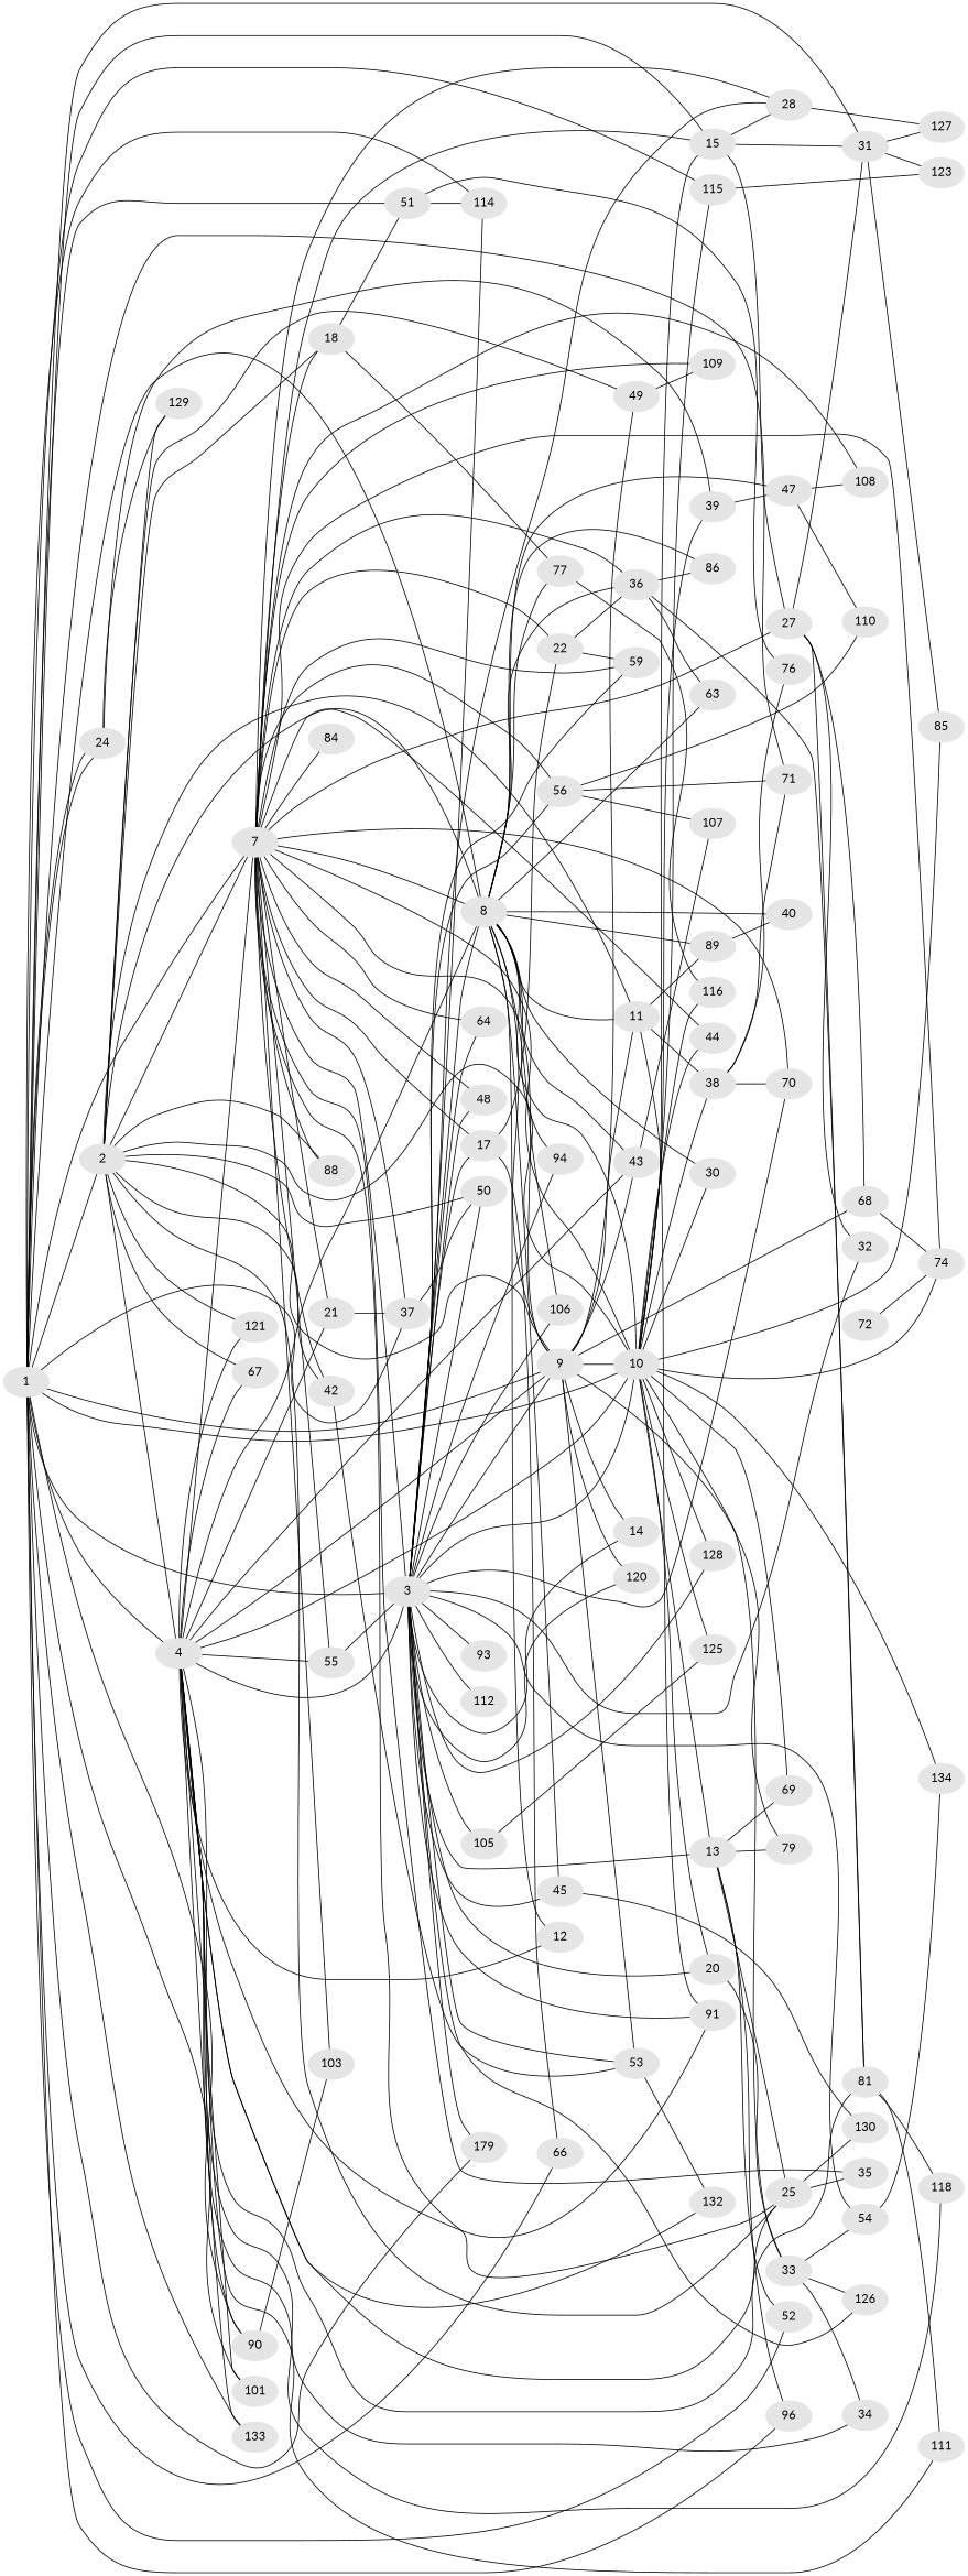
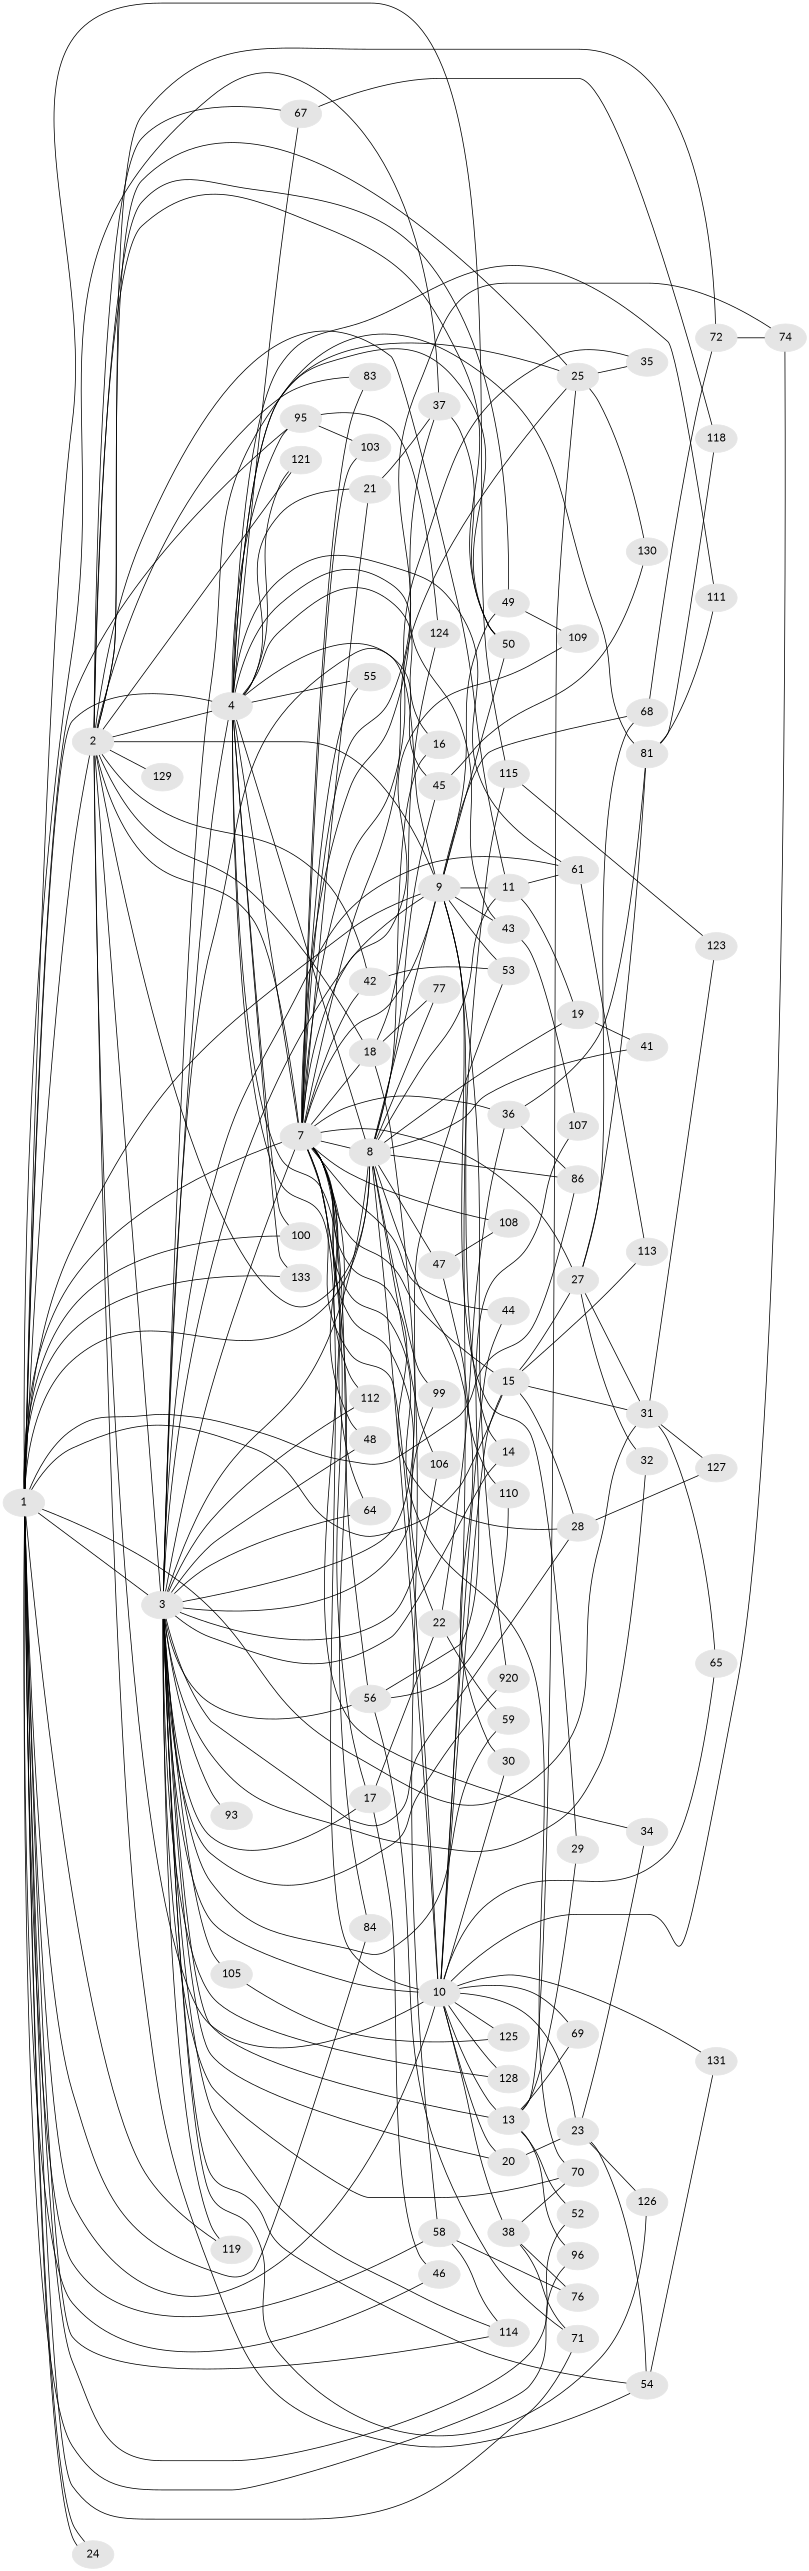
  graph {
    fontname=Lato
    rankdir=LR
    node [color=gray90 fontname=Lato style=filled]
    edge [fontname=Lato]
    1 [super="+75"]
    2 [super="+78"]
    3 [super="+6"]
    4 [super="+5"]
    7 [super="+23"]
    8 [super="+12"]
    9 [super="+46"]
    10 [super="+101"]
    15 [super="+99"]
    24 [super="+57"]
    31 [super="+92"]
    37 [super="+73"]
-   51 [super="+61"]
+   51 [super="+61" label=58]
    52
-   66
+   66 [label=46]
    71
    84
    86 [super="+95"]
-   90 [super="+104"]
+   90 [super="+104" label=95]
    96
-   100 [label=101]
+   100
    114 [super="+117"]
    115
-   119 [label=179]
+   119
    133
    11 [super="+26"]
    18
    25 [super="+60"]
    42
    49 [super="+89"]
    50
    54
    67
    72 [super="+82"]
-   88
+   88 [label=83]
    121
    129
    13 [super="+102"]
    14
    17
    20
    28 [super="+40"]
    32
    45
    48
    53 [super="+97"]
    56 [super="+80"]
    59
    64
    70 [super="+87"]
-   91 [super="+131"]
+   91 [super="+131" label=61]
    93
-   94
+   94 [label=99]
    105
    106
    112
-   120
+   120 [label=920]
    126
    128
-   16 [label=12]
+   16
    21
    34
    43 [super="+98"]
    55
    81 [super="+83"]
    111
    118
-   132
    22 [super="+85"]
    27
    35
    36 [super="+58"]
    44
    74
    103
    108
    109
-   19 [label=89]
+   19
    30
-   41 [label=40]
+   41
    47
-   63
    77
-   29 [label=79]
+   29
    68
-   33 [super="+122"]
+   33 [super="+122" label=23]
    38 [super="+79"]
-   39
-   65 [label=85]
+   65
    69
-   116
    125
-   134
+   134 [label=131]
+   113
    127
    123
    76
+   124
    130
    107
    110
    1 -- 2
    1 -- 3 [weight=2]
    1 -- 4 [weight=3]
    1 -- 7
    1 -- 8
    1 -- 9
    1 -- 10
    1 -- 15
    1 -- 24 [weight=2]
    1 -- 24
    1 -- 31
    1 -- 37
    1 -- 51 [weight=2]
    1 -- 52
    1 -- 66
    1 -- 71
+   1 -- 84
+   1 -- 86
    1 -- 90
    1 -- 96
    1 -- 100
    1 -- 114
    1 -- 115
    1 -- 119
    1 -- 133
-   55 -- 3 [weight=2]
+   2 -- 3 [weight=2]
    2 -- 4 [weight=2]
    2 -- 7
    2 -- 8
    2 -- 9
    2 -- 10
    2 -- 11
    2 -- 18
    2 -- 25
    2 -- 42
    2 -- 49
    2 -- 50
+   2 -- 54
    2 -- 67
+   2 -- 72
    2 -- 88
    2 -- 121
    2 -- 129
    3 -- 4 [weight=4]
    3 -- 7 [weight=2]
    3 -- 8 [weight=2]
    3 -- 9 [weight=3]
    3 -- 10 [weight=2]
    3 -- 114
    3 -- 119
    3 -- 50
    3 -- 54
    3 -- 13
    3 -- 14
    3 -- 17
    3 -- 20
    3 -- 28
    3 -- 32
    3 -- 45
    3 -- 48
    3 -- 53
    3 -- 56
    3 -- 59
    3 -- 64
    3 -- 70
    3 -- 91
    3 -- 93 [weight=2]
    3 -- 94
    3 -- 105 [weight=2]
    3 -- 106
    3 -- 112
    3 -- 120
    3 -- 126
    3 -- 128
    4 -- 7 [weight=2]
    4 -- 8 [weight=2]
    4 -- 9 [weight=2]
    4 -- 10 [weight=2]
    4 -- 90 [weight=2]
    4 -- 100
    4 -- 133
    4 -- 25
    4 -- 67
    4 -- 121
    4 -- 91
    4 -- 16
    4 -- 21
    4 -- 34
    4 -- 43
    4 -- 55
    4 -- 81
    4 -- 111
-   4 -- 118
-   4 -- 132
+   67 -- 118
    7 -- 8 [weight=3]
    7 -- 9
    7 -- 10
    7 -- 15
    7 -- 37
    7 -- 84
    7 -- 18
    7 -- 25
    7 -- 42
    7 -- 88
    7 -- 17
    7 -- 28
    7 -- 48
    7 -- 56 [weight=2]
    7 -- 64
    7 -- 70
-   7 -- 59
+   7 -- 112
    7 -- 21
    7 -- 55
    7 -- 22
    7 -- 27
    7 -- 35
    7 -- 36
    7 -- 44
    7 -- 74
    7 -- 103
    7 -- 108
    7 -- 109
    8 -- 9
    8 -- 10
    8 -- 86
    8 -- 11
    8 -- 45
    8 -- 94
    8 -- 106
    8 -- 16
-   8 -- 43
-   8 -- 36
    8 -- 19
    8 -- 30
    8 -- 41
    8 -- 47
-   8 -- 63
    8 -- 77
-   9 -- 10
+   9 -- 50
    9 -- 11
    9 -- 49 [weight=2]
    9 -- 14
    9 -- 53
    9 -- 120
    9 -- 43
    9 -- 29
    9 -- 68
    10 -- 15
    10 -- 115
    10 -- 13
    10 -- 20
    10 -- 128
    10 -- 44
    10 -- 74
    10 -- 30
    10 -- 33
    10 -- 38 [weight=2]
-   10 -- 39
    10 -- 65
    10 -- 69
-   10 -- 116
    10 -- 125
    10 -- 134
    15 -- 31
    15 -- 28
    15 -- 27
-   24 -- 129
-   24 -- 39
+   15 -- 113
    31 -- 65
    31 -- 127
    31 -- 123
    37 -- 50
    51 -- 114
    51 -- 76
    90 -- 103
+   90 -- 124
    115 -- 123
    11 -- 91
    11 -- 19
-   11 -- 38
    18 -- 51
    18 -- 77
+   18 -- 124
    25 -- 35
    25 -- 130
    42 -- 53
    49 -- 109
    54 -- 134
    72 -- 74
    13 -- 52
    13 -- 96
    13 -- 25
    13 -- 29
    13 -- 69
    17 -- 66
    17 -- 22
    20 -- 33
    28 -- 127
    45 -- 130
-   53 -- 132
    56 -- 71
    56 -- 107
    56 -- 110
+   91 -- 113
    105 -- 125
    21 -- 37
    43 -- 107
    81 -- 111
    81 -- 118
    22 -- 59
    22 -- 36
    27 -- 31
    27 -- 32
    27 -- 81
    27 -- 68
    36 -- 86
    36 -- 81
-   36 -- 63
    19 -- 41
    47 -- 108
    47 -- 110
-   77 -- 116
-   68 -- 74
+   68 -- 72
    33 -- 54
    33 -- 126
    33 -- 34
    38 -- 71
    38 -- 70
    38 -- 76
-   39 -- 47
  }
